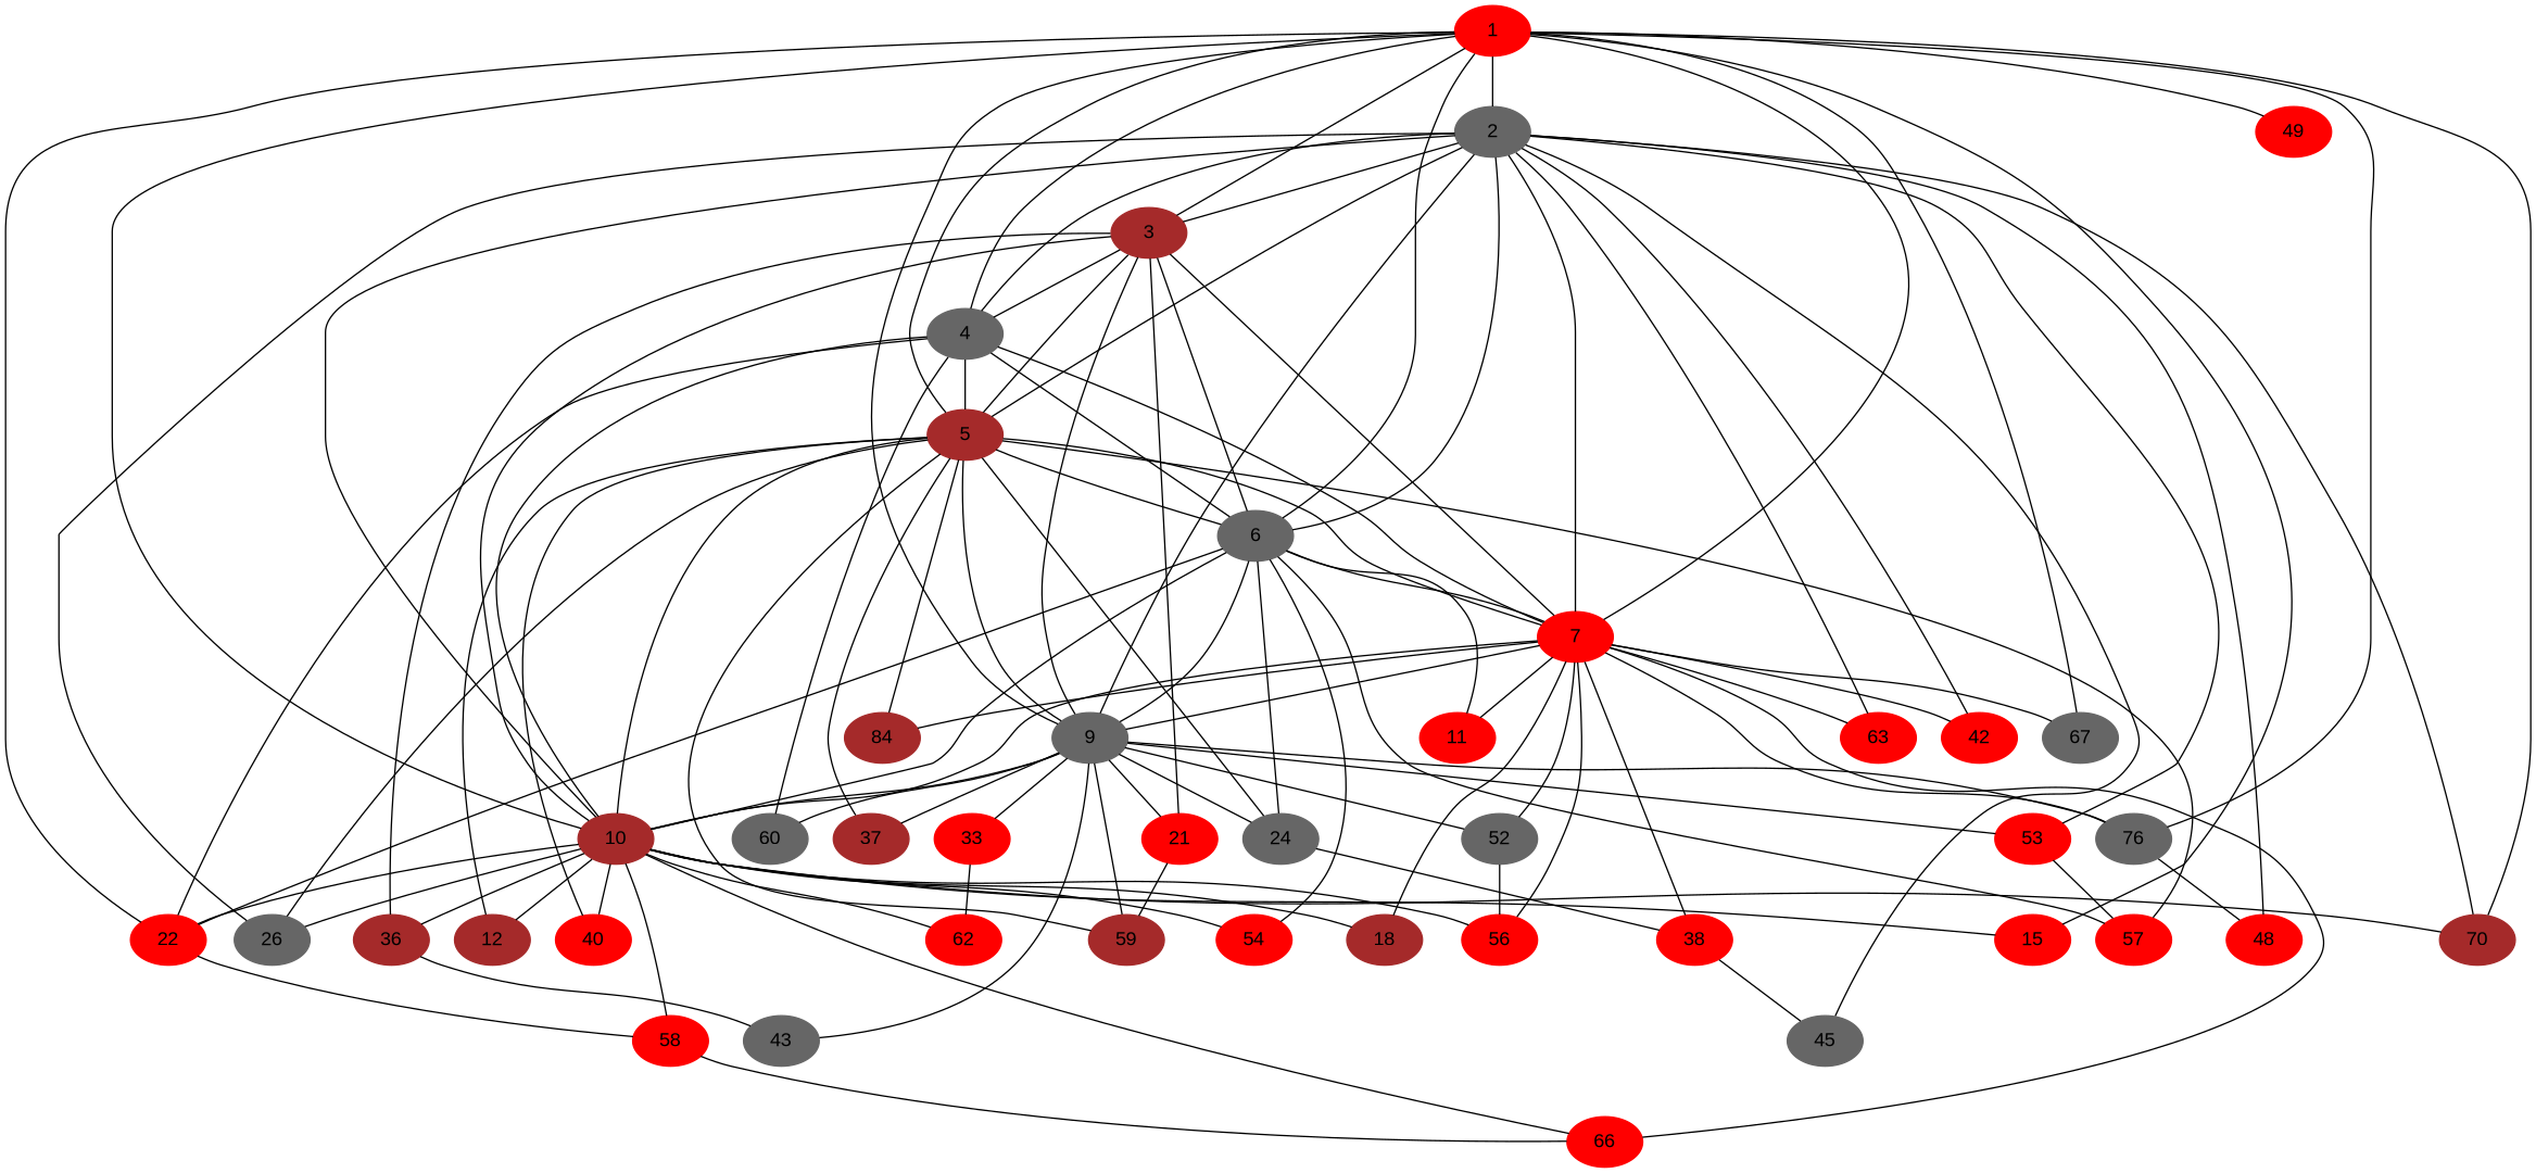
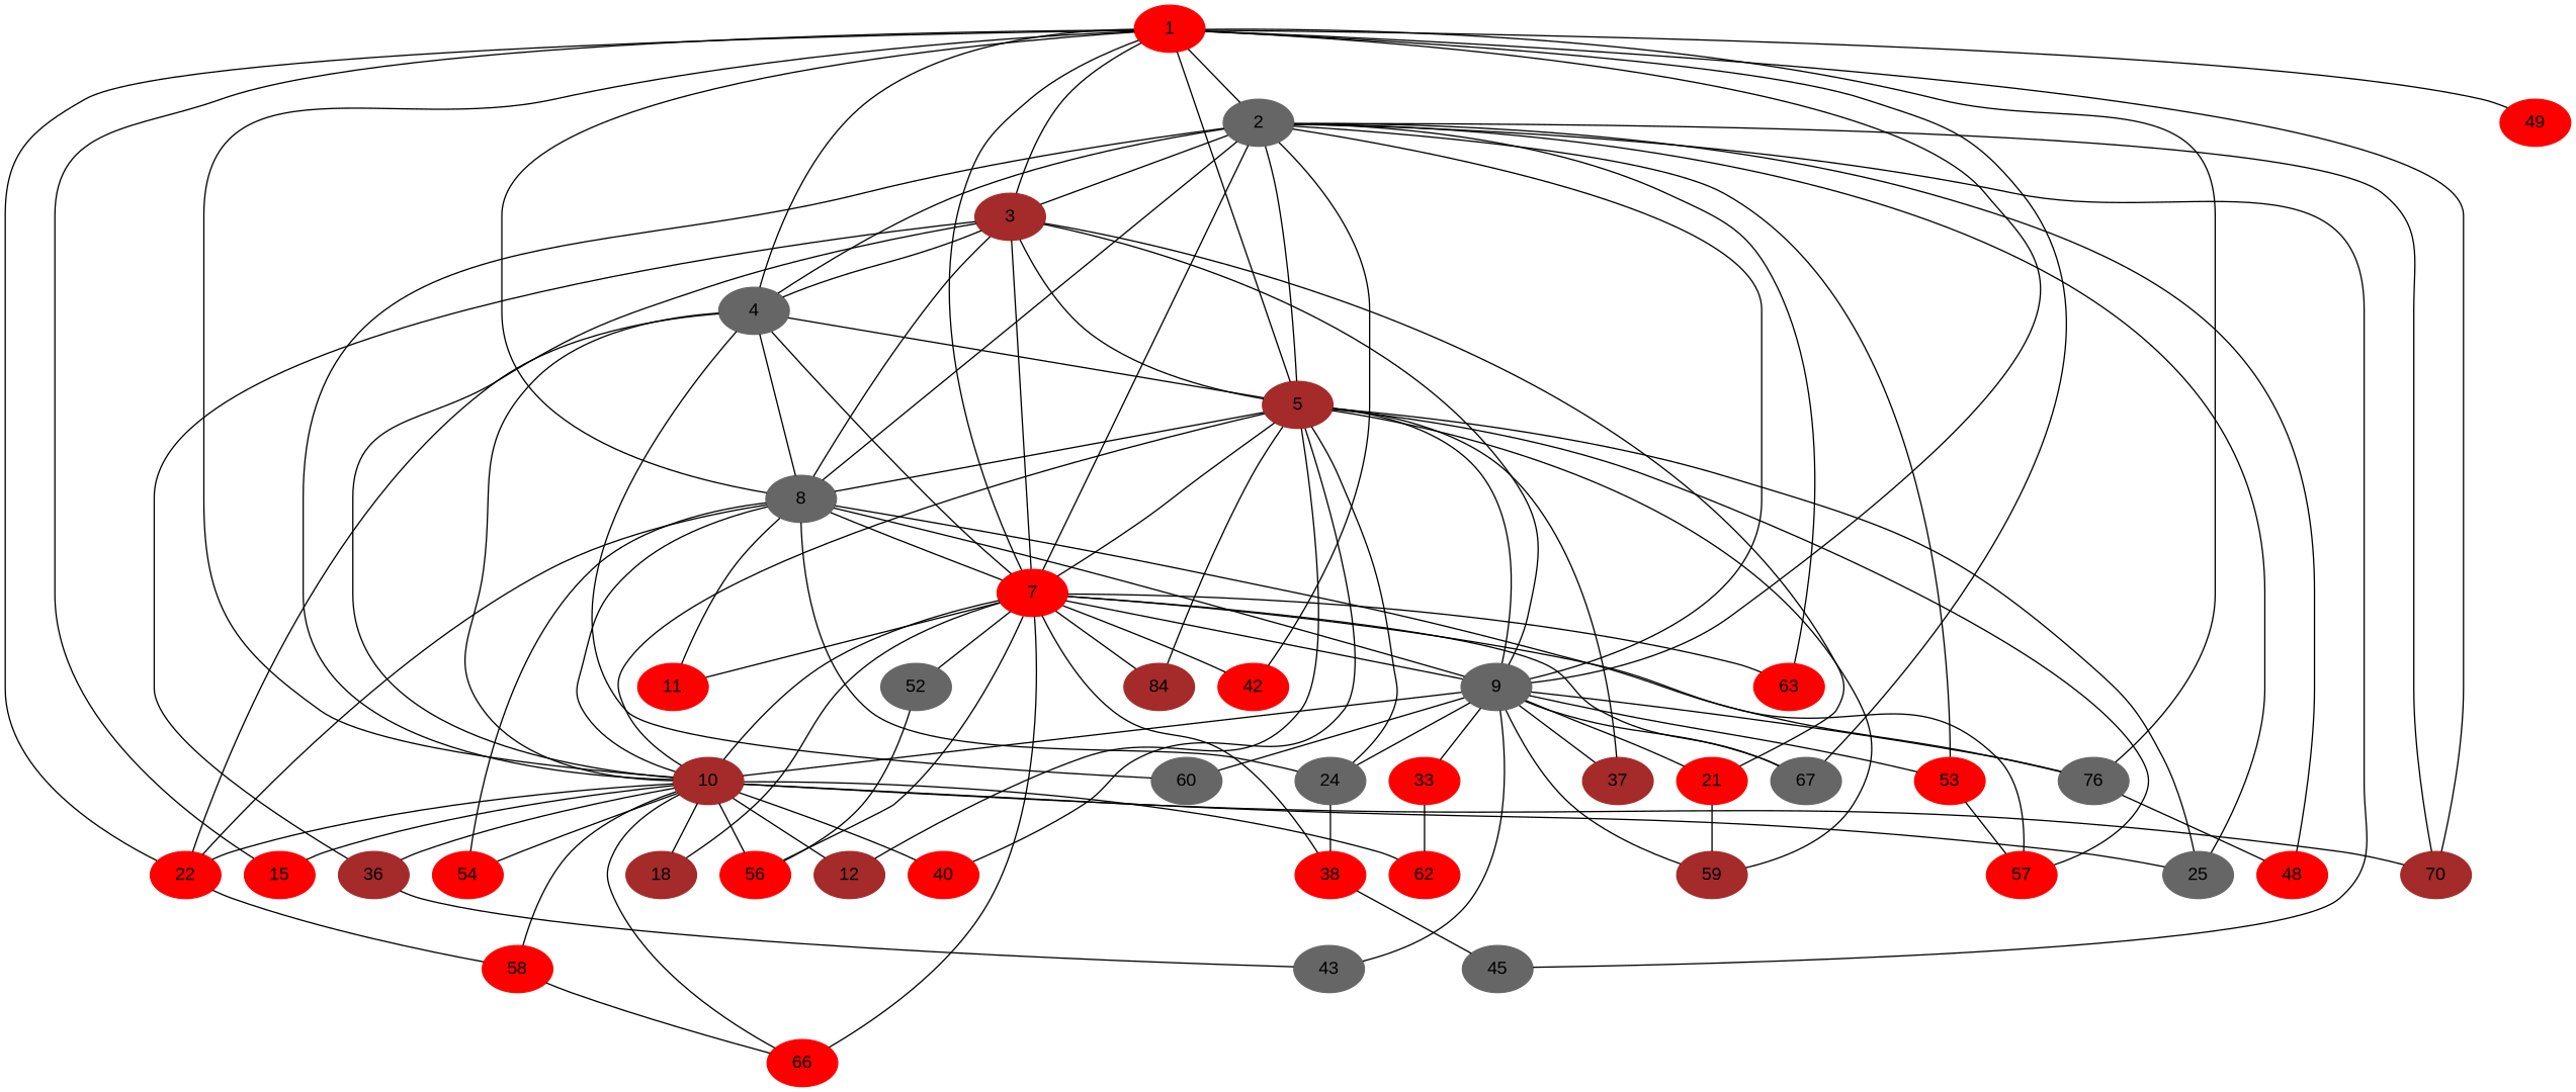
  graph {
    fontname="Liberation Sans"
    node [color=red fontname="Liberation Sans" style=filled]
    edge [fontname="Liberation Sans"]
    1 [super="+17"]
    2 [color=gray40 super="+32+76+81+82+27+19+34+47+39"]
    3 [color=brown]
    4 [color=gray40]
    5 [color=brown super="+13"]
-   6 [color=gray40 super="+29"]
+   6 [color=gray40 super="+29" label=8]
    7 [super="+20+8"]
    9 [color=gray40 super="+41+31+28+30+72+75+80"]
    10 [color=brown super="+23+14"]
    15
    n11 [color=gray40 label=76]
    22 [super="+74+25"]
    49
    67 [color=gray40]
    70 [color=brown super="+79"]
-   26 [color=gray40 super="+64"]
+   26 [color=gray40 super="+64" label=25]
    42
    45 [color=gray40]
    48
    53
    63
    21 [super="+46"]
    36 [color=brown]
    60 [color=gray40]
    12 [color=brown]
    24 [color=gray40]
    37 [color=brown]
    40
    57 [super="+83"]
    59 [color=brown super="+65"]
    84 [color=brown]
    11
    54
    18 [color=brown]
    38
    52 [color=gray40]
    56 [super="+73"]
    66 [super="+85+77"]
    33
    43 [color=gray40]
    58
    62
    1 -- 2 [weight=4]
    1 -- 3
    1 -- 4
    1 -- 5
    1 -- 6 [weight=2]
    1 -- 7 [weight=2]
    1 -- 9
    1 -- 10
    1 -- 15
    1 -- n11
    1 -- 22
    1 -- 49 [weight=2]
    1 -- 67
    1 -- 70
    2 -- 3 [weight=2]
    2 -- 4
    2 -- 5 [weight=3]
    2 -- 6 [weight=5]
    2 -- 7 [weight=2]
    2 -- 9 [weight=3]
    2 -- 10
    2 -- 70
    2 -- 26
    2 -- 42
    2 -- 45
    2 -- 48
    2 -- 53
    2 -- 63
    3 -- 4
    3 -- 5 [weight=2]
    3 -- 6
    3 -- 7 [weight=2]
    3 -- 9
    3 -- 10
    3 -- 21
    3 -- 36
    4 -- 5
    4 -- 6
    4 -- 7 [weight=2]
    4 -- 10
    4 -- 22
    4 -- 60 [weight=2]
    5 -- 6
    5 -- 7 [weight=2]
    5 -- 9 [weight=3]
    5 -- 10
    5 -- 26
    5 -- 12
    5 -- 24
    5 -- 37
    5 -- 40
    5 -- 57
    5 -- 59
    5 -- 84
    6 -- 7 [weight=2]
    6 -- 9 [weight=3]
    6 -- 10
    6 -- 22
    6 -- 24
    6 -- 57
    6 -- 11
    6 -- 54
    7 -- 9 [weight=3]
    7 -- 10 [weight=4]
    7 -- n11
    7 -- 67
    7 -- 42 [weight=2]
    7 -- 63
    7 -- 84
    7 -- 11
    7 -- 18
    7 -- 38
    7 -- 52
    7 -- 56
    7 -- 66 [weight=2]
    9 -- 10 [weight=4]
    9 -- n11
    9 -- 53
    9 -- 21 [weight=2]
    9 -- 60 [weight=2]
    9 -- 24
    9 -- 37
    9 -- 59
-   9 -- 52
+   9 -- 67
    9 -- 33 [weight=2]
    9 -- 43
    10 -- 15
    10 -- 22 [weight=2]
    10 -- 70
    10 -- 26
    10 -- 36
    10 -- 12
    10 -- 40
    10 -- 54
    10 -- 18
    10 -- 56
    10 -- 66
    10 -- 58
    10 -- 62
    n11 -- 48
    22 -- 58
    53 -- 57
    21 -- 59
    36 -- 43
    24 -- 38
    38 -- 45
    52 -- 56
    33 -- 62
    58 -- 66
  }
